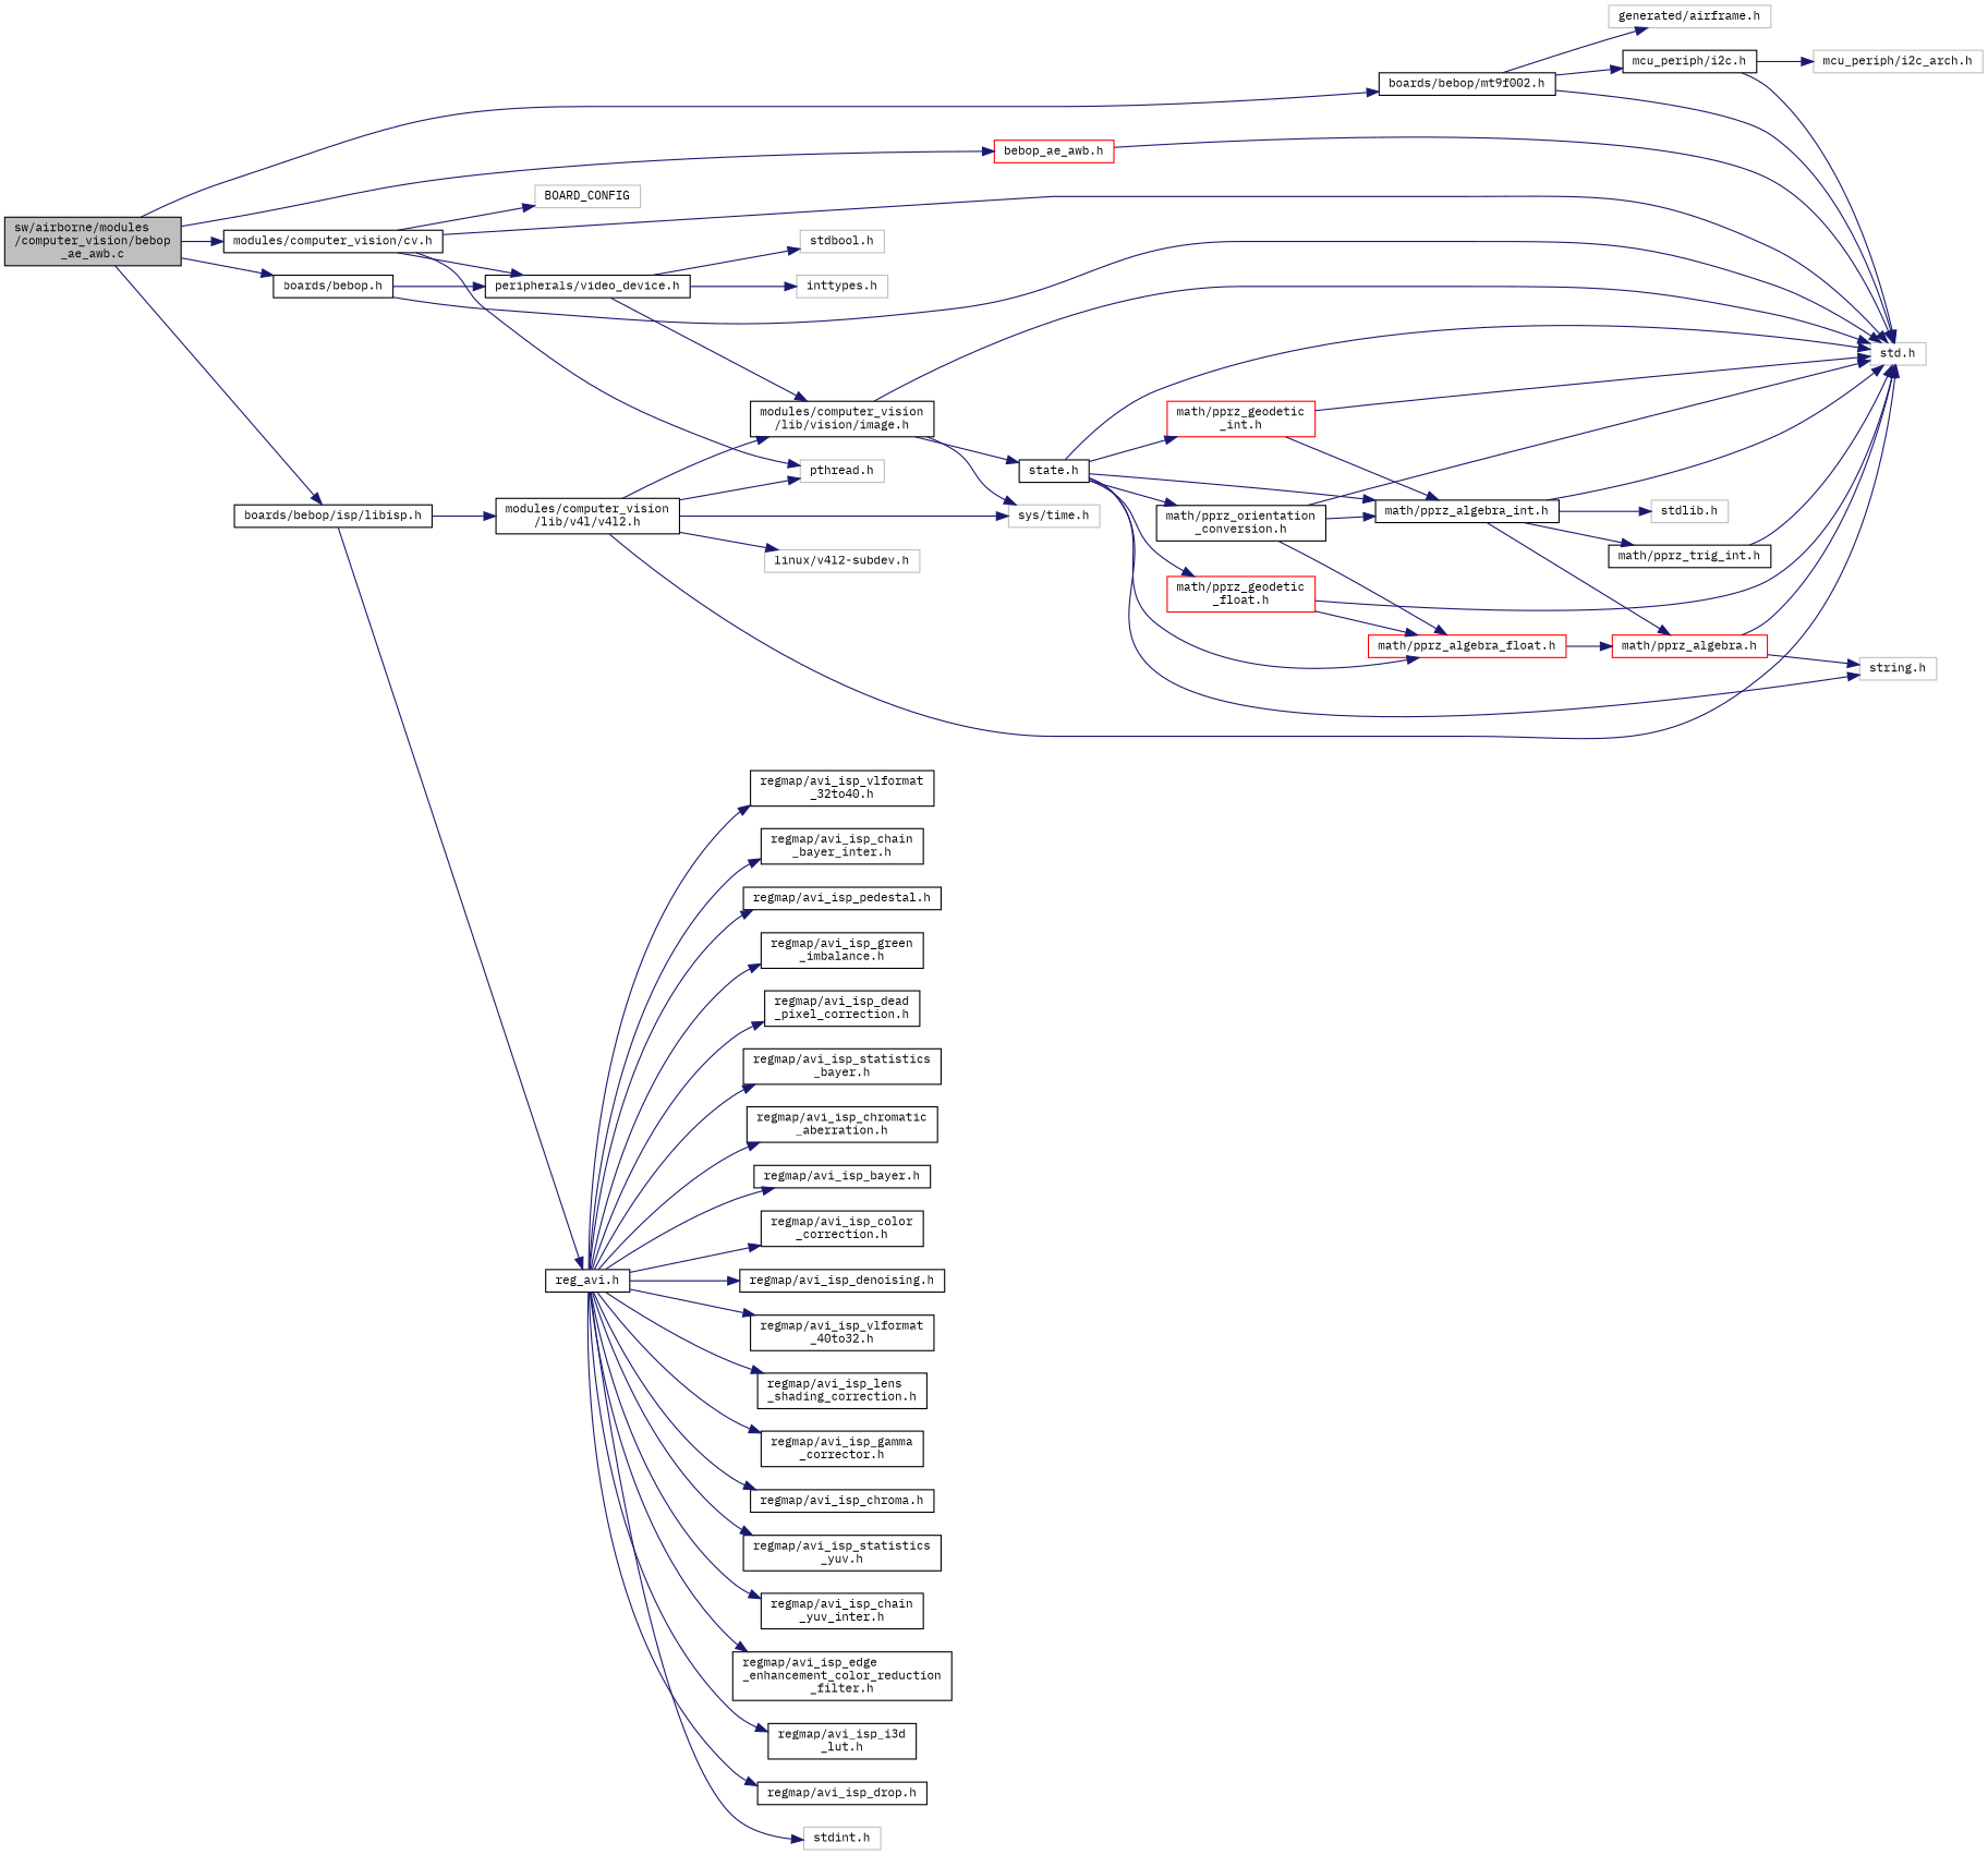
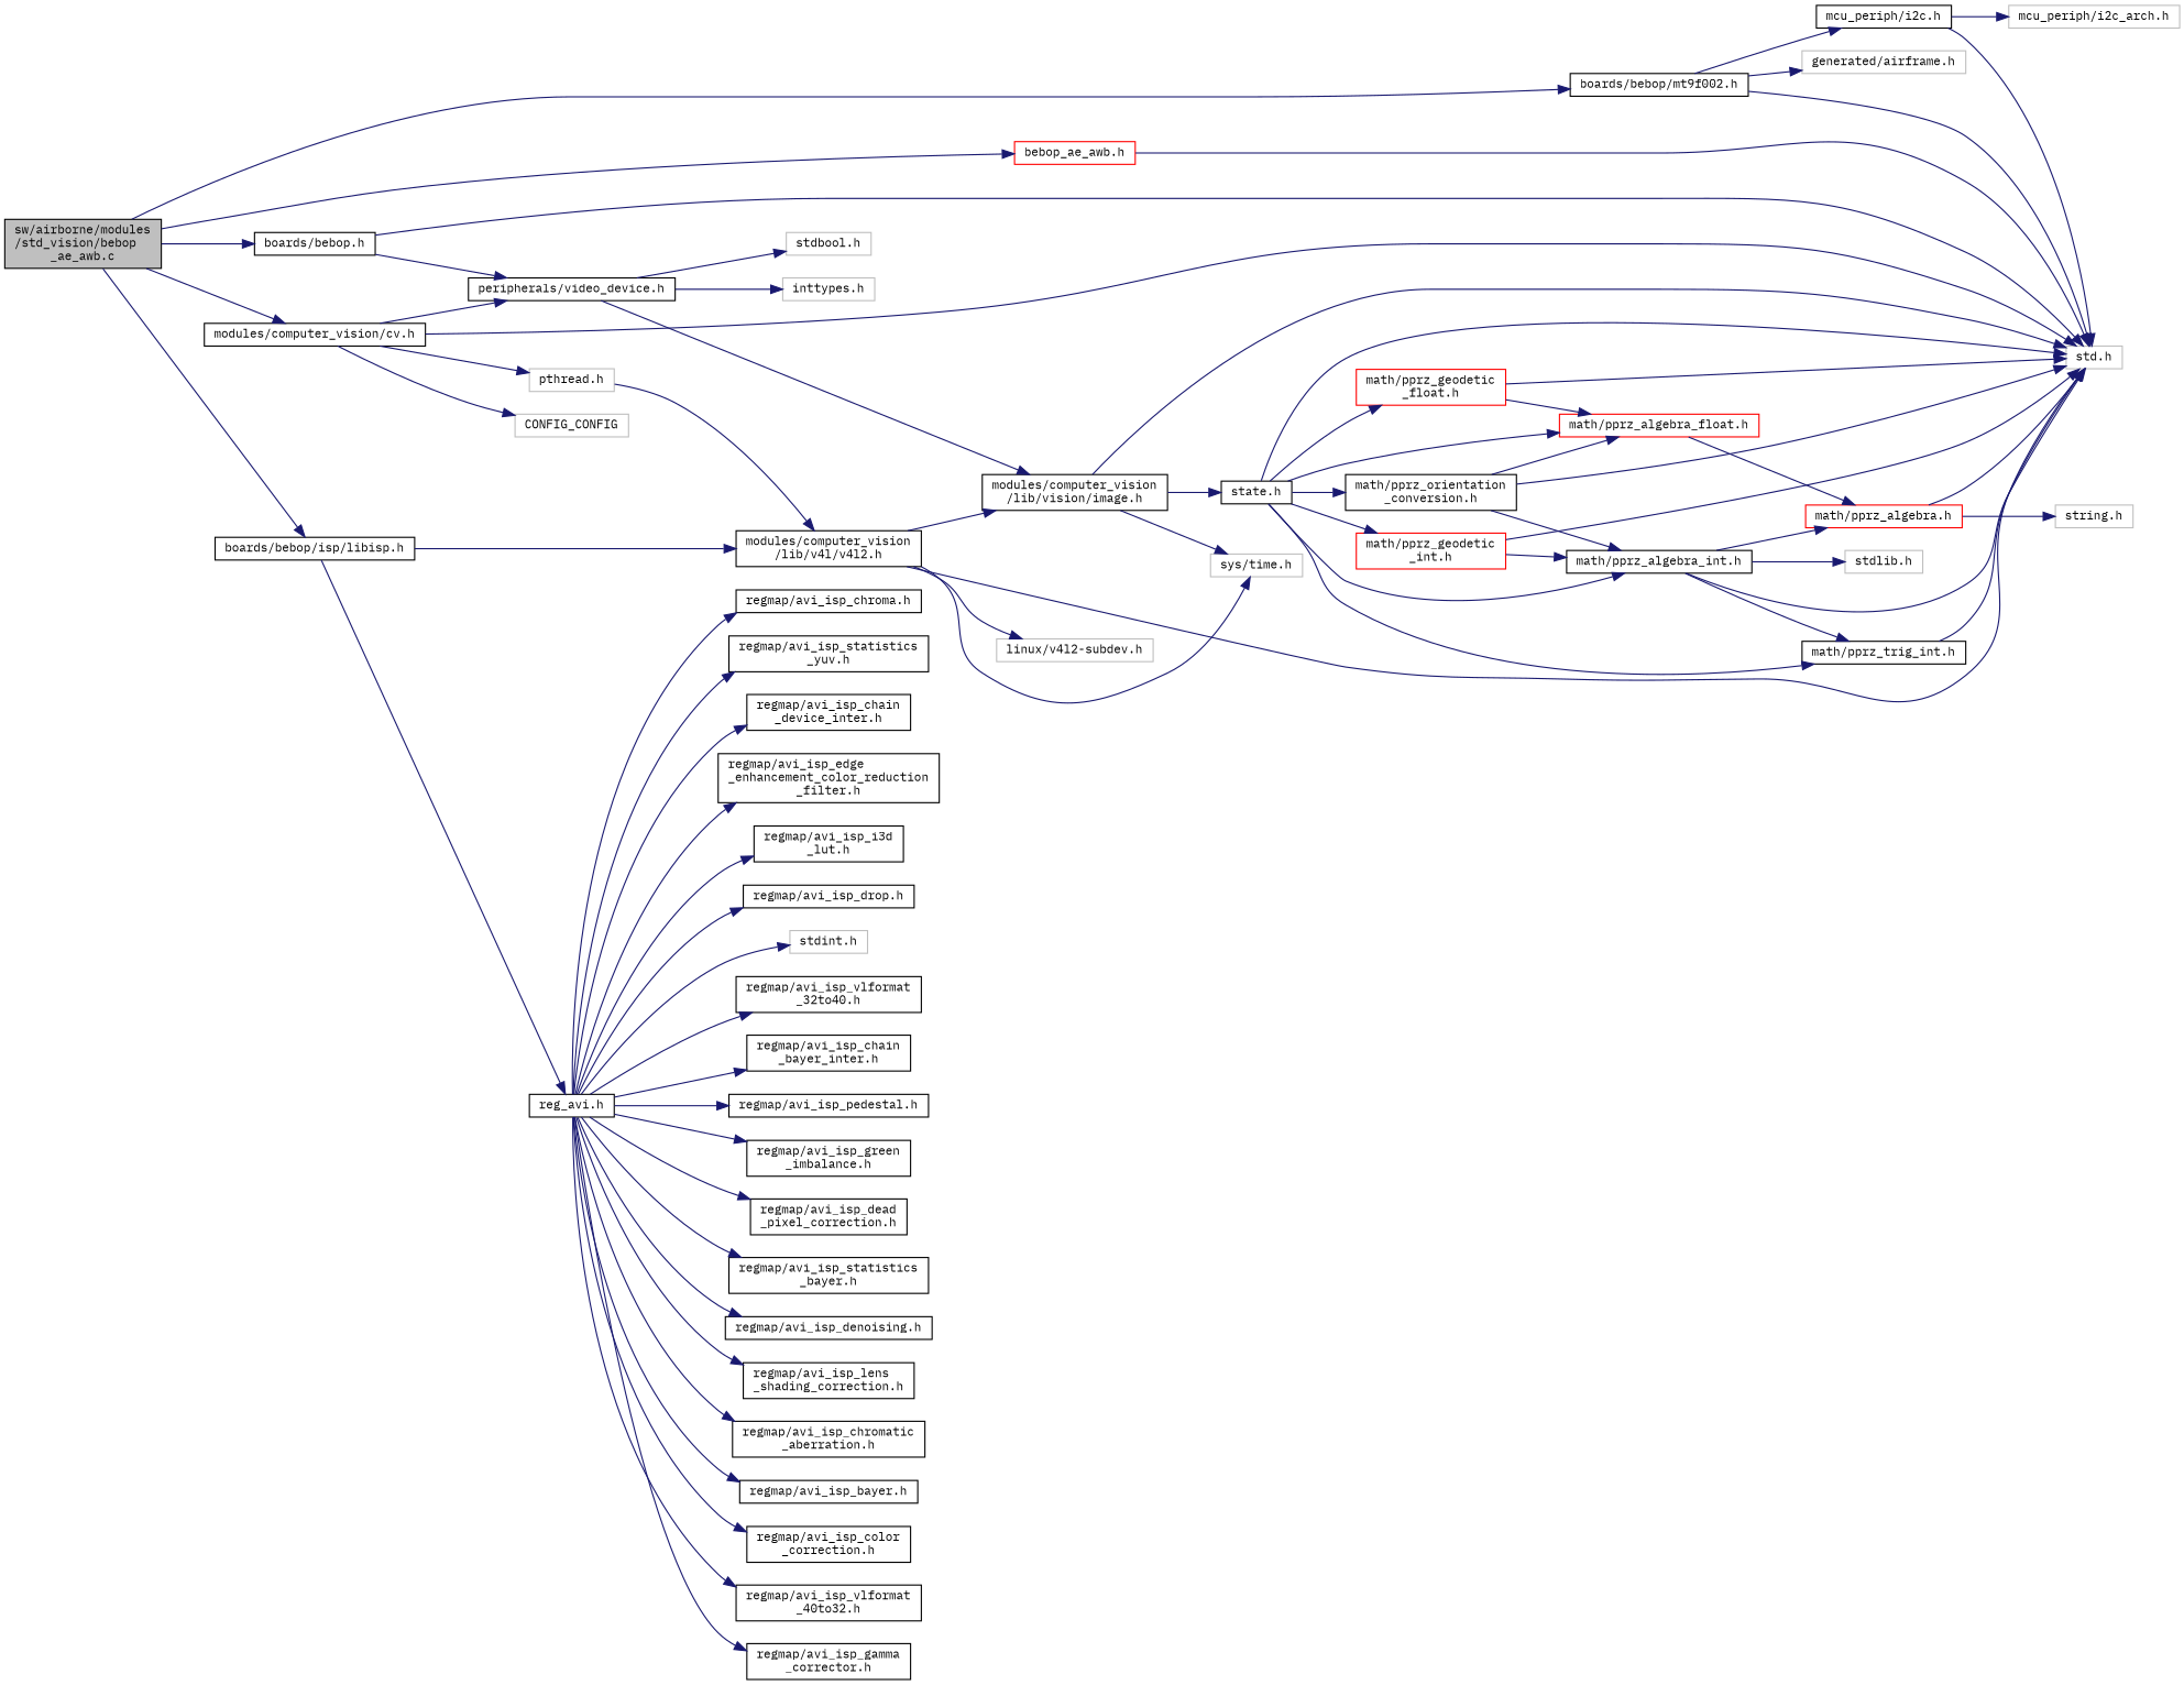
  digraph {
    fontname="IBM Plex Mono"
    rankdir=LR
    node [color=black fillcolor=white fontname="IBM Plex Mono" fontsize=10 shape=record style=filled]
    edge [color=midnightblue fontname="IBM Plex Mono" fontsize=10 labelfontname=FreeSans labelfontsize=10 style=solid]
-   n1 [fillcolor=grey75 fontcolor=black height=0.2 label="sw/airborne/modules\l/computer_vision/bebop\l_ae_awb.c" width=0.4]
+   n1 [fillcolor=grey75 fontcolor=black height=0.2 label="sw/airborne/modules\l/std_vision/bebop\l_ae_awb.c" width=0.4]
    n2 [color=red height=0.2 label="bebop_ae_awb.h" width=0.4]
    n3 [height=0.2 label="boards/bebop.h" width=0.4]
    n4 [height=0.2 label="boards/bebop/mt9f002.h" width=0.4]
    n5 [height=0.2 label="boards/bebop/isp/libisp.h" width=0.4]
    n6 [height=0.2 label="modules/computer_vision/cv.h" width=0.4]
    n7 [color=grey75 height=0.2 label="std.h" width=0.4]
    n8 [height=0.2 label="peripherals/video_device.h" width=0.4]
    n9 [height=0.2 label="mcu_periph/i2c.h" width=0.4]
    n10 [color=grey75 height=0.2 label="generated/airframe.h" width=0.4]
    n11 [height=0.2 label="reg_avi.h" width=0.4]
    n12 [height=0.2 label="modules/computer_vision\l/lib/v4l/v4l2.h" width=0.4]
    n13 [color=grey75 height=0.2 label="pthread.h" width=0.4]
-   n14 [color=grey75 height=0.2 label=BOARD_CONFIG width=0.4]
+   n14 [color=grey75 height=0.2 label=CONFIG_CONFIG width=0.4]
    n15 [color=grey75 height=0.2 label="stdbool.h" width=0.4]
    n16 [color=grey75 height=0.2 label="inttypes.h" width=0.4]
    n17 [height=0.2 label="modules/computer_vision\l/lib/vision/image.h" width=0.4]
    n18 [color=grey75 height=0.2 label="sys/time.h" width=0.4]
    n19 [height=0.2 label="state.h" width=0.4]
    n20 [height=0.2 label="math/pprz_algebra_int.h" width=0.4]
    n21 [color=grey75 height=0.2 label="string.h" width=0.4]
    n22 [color=red height=0.2 label="math/pprz_algebra_float.h" width=0.4]
    n23 [color=red height=0.2 label="math/pprz_geodetic\l_int.h" width=0.4]
    n24 [color=red height=0.2 label="math/pprz_geodetic\l_float.h" width=0.4]
    n25 [height=0.2 label="math/pprz_orientation\l_conversion.h" width=0.4]
    n26 [color=red height=0.2 label="math/pprz_algebra.h" width=0.4]
    n27 [height=0.2 label="math/pprz_trig_int.h" width=0.4]
    n28 [color=grey75 height=0.2 label="stdlib.h" width=0.4]
    n29 [color=grey75 height=0.2 label="mcu_periph/i2c_arch.h" width=0.4]
    n30 [color=grey75 height=0.2 label="stdint.h" width=0.4]
    n31 [height=0.2 label="regmap/avi_isp_vlformat\l_32to40.h" width=0.4]
    n32 [height=0.2 label="regmap/avi_isp_chain\l_bayer_inter.h" width=0.4]
    n33 [height=0.2 label="regmap/avi_isp_pedestal.h" width=0.4]
    n34 [height=0.2 label="regmap/avi_isp_green\l_imbalance.h" width=0.4]
    n35 [height=0.2 label="regmap/avi_isp_dead\l_pixel_correction.h" width=0.4]
    n36 [height=0.2 label="regmap/avi_isp_statistics\l_bayer.h" width=0.4]
    n37 [height=0.2 label="regmap/avi_isp_denoising.h" width=0.4]
    n38 [height=0.2 label="regmap/avi_isp_lens\l_shading_correction.h" width=0.4]
    n39 [height=0.2 label="regmap/avi_isp_chromatic\l_aberration.h" width=0.4]
    n40 [height=0.2 label="regmap/avi_isp_bayer.h" width=0.4]
    n41 [height=0.2 label="regmap/avi_isp_color\l_correction.h" width=0.4]
    n42 [height=0.2 label="regmap/avi_isp_vlformat\l_40to32.h" width=0.4]
    n43 [height=0.2 label="regmap/avi_isp_gamma\l_corrector.h" width=0.4]
    n44 [height=0.2 label="regmap/avi_isp_chroma.h" width=0.4]
    n45 [height=0.2 label="regmap/avi_isp_statistics\l_yuv.h" width=0.4]
-   n46 [height=0.2 label="regmap/avi_isp_chain\l_yuv_inter.h" width=0.4]
+   n46 [height=0.2 label="regmap/avi_isp_chain\l_device_inter.h" width=0.4]
    n47 [height=0.2 label="regmap/avi_isp_edge\l_enhancement_color_reduction\l_filter.h" width=0.4]
    n48 [height=0.2 label="regmap/avi_isp_i3d\l_lut.h" width=0.4]
    n49 [height=0.2 label="regmap/avi_isp_drop.h" width=0.4]
    n50 [color=grey75 height=0.2 label="linux/v4l2-subdev.h" width=0.4]
    n1 -> n2
    n1 -> n3
    n1 -> n4
    n1 -> n5
    n1 -> n6
    n2 -> n7
    n3 -> n7
    n3 -> n8
    n4 -> n7
    n4 -> n9
    n4 -> n10
    n5 -> n11
    n5 -> n12
    n6 -> n7
    n6 -> n8
    n6 -> n13
    n6 -> n14
    n8 -> n15
    n8 -> n16
    n8 -> n17
    n9 -> n7
    n9 -> n29
    n11 -> n30
    n11 -> n31
    n11 -> n32
    n11 -> n33
    n11 -> n34
    n11 -> n35
    n11 -> n36
    n11 -> n37
    n11 -> n38
    n11 -> n39
    n11 -> n40
    n11 -> n41
    n11 -> n42
    n11 -> n43
    n11 -> n44
    n11 -> n45
    n11 -> n46
    n11 -> n47
    n11 -> n48
    n11 -> n49
    n12 -> n7
-   n12 -> n13
+   n13 -> n12
    n12 -> n17
    n12 -> n18
    n12 -> n50
    n17 -> n7
    n17 -> n18
    n17 -> n19
    n19 -> n7
    n19 -> n20
-   n19 -> n21
+   n19 -> n27
    n19 -> n22
    n19 -> n23
    n19 -> n24
    n19 -> n25
    n20 -> n7
    n20 -> n26
    n20 -> n27
    n20 -> n28
    n22 -> n26
    n23 -> n7
    n23 -> n20
    n24 -> n7
    n24 -> n22
    n25 -> n7
    n25 -> n20
    n25 -> n22
    n26 -> n7
    n26 -> n21
    n27 -> n7
  }
